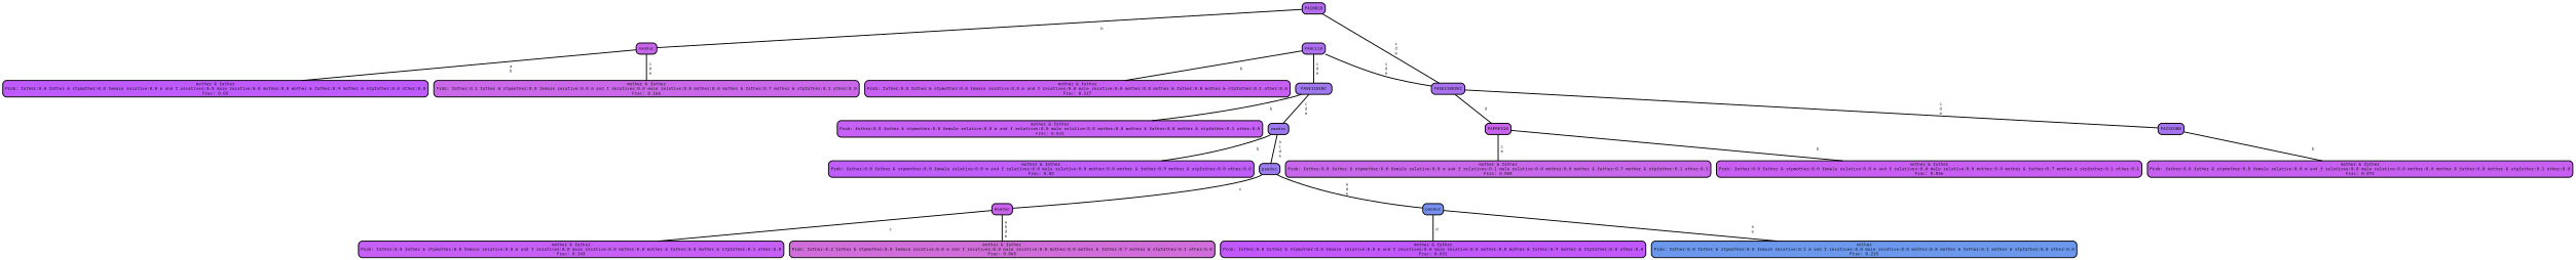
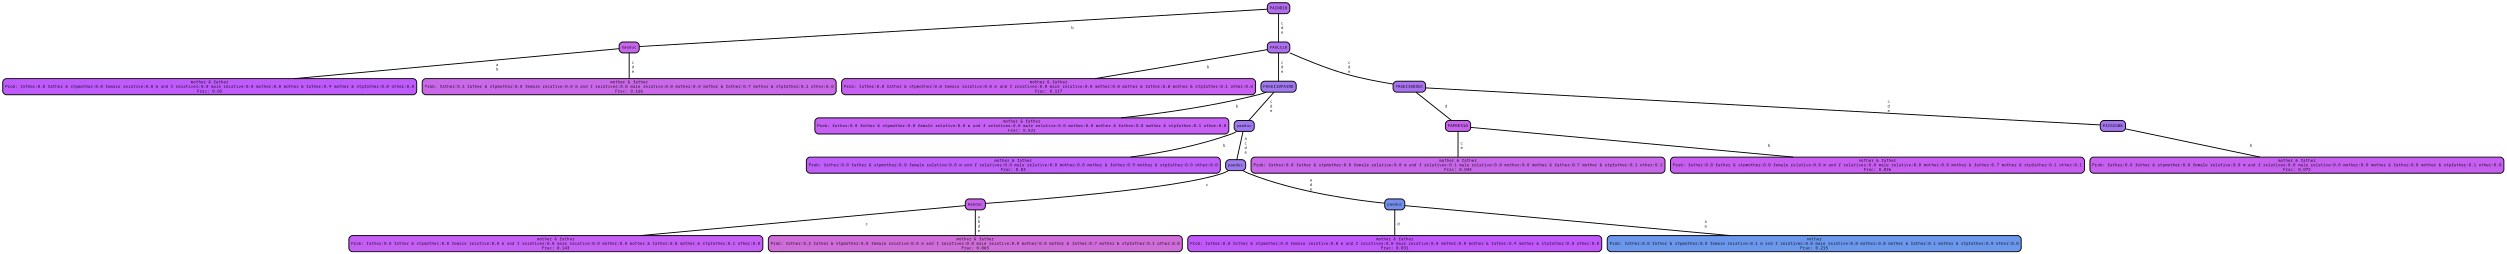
  graph {
    fontname="IBM Plex Mono"
    ranksep="0 equally"
    splines=straight
    node [color=black fontcolor=black fontname="IBM Plex Mono" penwidth=3 shape=box style="filled, rounded"]
    edge [color=black fontname="IBM Plex Mono" penwidth=3]
    n1 [fillcolor="#bf5afc" label="mother & father\nProb: father:0.0 father & stpmother:0.0 female relative:0.0 m and f relatives:0.0 male relative:0.0 mother:0.0 mother & father:0.9 mother & stpfather:0.0 other:0.0\nFrac: 0.05"]
    n2 [fillcolor="#c865ed" label=maeduc]
    n3 [fillcolor="#ca68e9" label="mother & father\nProb: father:0.1 father & stpmother:0.0 female relative:0.0 m and f relatives:0.0 male relative:0.0 mother:0.0 mother & father:0.7 mother & stpfather:0.1 other:0.0\nFrac: 0.166"]
    n4 [fillcolor="#b36def" label=PAIND10]
    n5 [fillcolor="#ae70f0" label=PAOCC10]
    n6 [fillcolor="#c75ff2" label="mother & father\nProb: father:0.0 father & stpmother:0.0 female relative:0.0 m and f relatives:0.0 male relative:0.0 mother:0.0 mother & father:0.8 mother & stpfather:0.1 other:0.0\nFrac: 0.117"]
    n7 [fillcolor="#a973ef" label=PASEI10EDUC]
-   n8 [fillcolor="#a078ef" label=PASEI10INC]
+   n8 [fillcolor="#a078ef" label=PASEI10PAIND]
    n9 [fillcolor="#c963ee" label=PAPRES10]
    n10 [fillcolor="#a575ef" label=PAISCO88]
    n11 [fillcolor="#c95ff2" label="mother & father\nProb: father:0.0 father & stpmother:0.0 female relative:0.0 m and f relatives:0.0 male relative:0.0 mother:0.0 mother & father:0.7 mother & stpfather:0.1 other:0.1\nFrac: 0.036"]
    n12 [fillcolor="#c967ea" label="mother & father\nProb: father:0.0 father & stpmother:0.0 female relative:0.0 m and f relatives:0.1 male relative:0.0 mother:0.0 mother & father:0.7 mother & stpfather:0.1 other:0.1\nFrac: 0.044"]
    n13 [fillcolor="#c760f0" label="mother & father\nProb: father:0.0 father & stpmother:0.0 female relative:0.0 m and f relatives:0.0 male relative:0.0 mother:0.0 mother & father:0.8 mother & stpfather:0.1 other:0.0\nFrac: 0.072"]
    n14 [fillcolor="#c760f5" label="mother & father\nProb: father:0.0 father & stpmother:0.0 female relative:0.0 m and f relatives:0.0 male relative:0.0 mother:0.0 mother & father:0.8 mother & stpfather:0.1 other:0.0\nFrac: 0.031"]
    n15 [fillcolor="#9e79ef" label=paeduc]
    n16 [fillcolor="#bf5ef9" label="mother & father\nProb: father:0.0 father & stpmother:0.0 female relative:0.0 m and f relatives:0.0 male relative:0.0 mother:0.0 mother & father:0.9 mother & stpfather:0.0 other:0.0\nFrac: 0.03"]
    n17 [fillcolor="#9c7bee" label=paeduc]
    n18 [fillcolor="#c963ed" label=maeduc]
    n19 [fillcolor="#768fef" label=paeduc]
    n20 [fillcolor="#c65ff6" label="mother & father\nProb: father:0.0 father & stpmother:0.0 female relative:0.0 m and f relatives:0.0 male relative:0.0 mother:0.0 mother & father:0.8 mother & stpfather:0.1 other:0.0\nFrac: 0.143"]
    n21 [fillcolor="#d16dda" label="mother & father\nProb: father:0.2 father & stpmother:0.0 female relative:0.0 m and f relatives:0.0 male relative:0.0 mother:0.0 mother & father:0.7 mother & stpfather:0.1 other:0.0\nFrac: 0.065"]
    n22 [fillcolor="#c158fc" label="mother & father\nProb: father:0.0 father & stpmother:0.0 female relative:0.0 m and f relatives:0.0 male relative:0.0 mother:0.0 mother & father:0.9 mother & stpfather:0.0 other:0.0\nFrac: 0.031"]
    n23 [fillcolor="#6b97ed" label="mother\nProb: father:0.0 father & stpmother:0.0 female relative:0.1 m and f relatives:0.0 male relative:0.0 mother:0.8 mother & father:0.1 mother & stpfather:0.0 other:0.0\nFrac: 0.215"]
    subgraph sub_1 {
      rank=same
    }
    n2 -- n1 [label=" a\n b"]
    n2 -- n3 [label=" c\n d\n e"]
    n4 -- n2 [label=" b"]
-   n4 -- n7 [label=" c\n d\n e"]
+   n4 -- n5 [label=" c\n d\n e"]
    n5 -- n6 [label=" b"]
    n5 -- n7 [label=" c\n d\n e"]
    n5 -- n8 [label=" c\n d\n e"]
    n7 -- n9 [label=" d"]
    n7 -- n10 [label=" c\n d\n e"]
    n8 -- n14 [label=" b"]
    n8 -- n15 [label=" c\n d\n e"]
    n9 -- n11 [label=" b"]
    n9 -- n12 [label=" c\n e"]
    n10 -- n13 [label=" b"]
    n15 -- n16 [label=" b"]
    n15 -- n17 [label=" a\n c\n d\n e"]
    n17 -- n18 [label=" c"]
    n17 -- n19 [label=" a\n d\n e"]
    n18 -- n20 [label=" c"]
    n18 -- n21 [label=" a\n b\n d\n e"]
    n19 -- n22 [label=" d"]
    n19 -- n23 [label=" a\n e"]
  }
